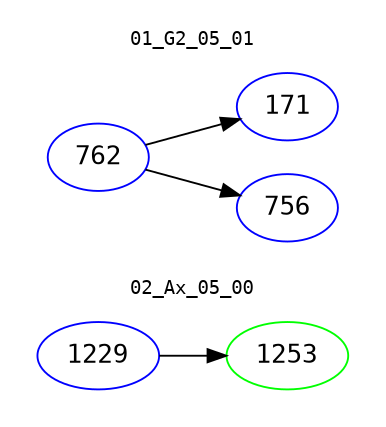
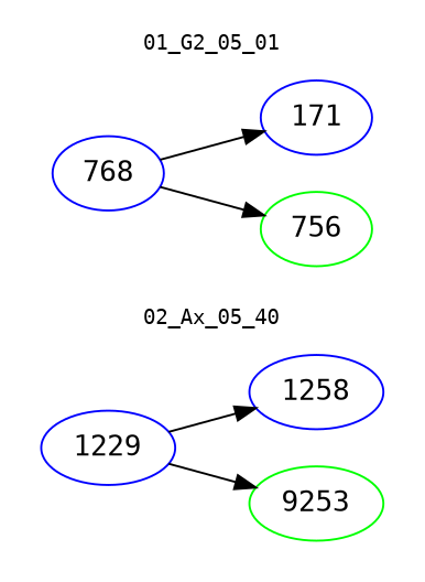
  digraph {
    fontname="DejaVu Sans Mono"
    rankdir=LR
    node [color=blue fontname="DejaVu Sans Mono"]
    edge [color=black fontname="DejaVu Sans Mono"]
    n1 [label=1229]
-   n2 [color=green label=1253]
-   n4 [label=762]
-   n5 [label=756]
+   n2 [color=green label=9253]
+   n3 [label=1258]
+   n4 [label=768]
+   n5 [color=green label=756]
    n6 [label=171]
    subgraph cluster_1 {
      color=white
      fontsize=10
-     label="02_Ax_05_00"
+     label="02_Ax_05_40"
      n1
      n2
+     n3
    }
    subgraph cluster_2 {
      color=white
      fontsize=10
      label="01_G2_05_01"
      n4
      n5
      n6
    }
    n1 -> n2
+   n1 -> n3
    n4 -> n5
    n4 -> n6
  }
